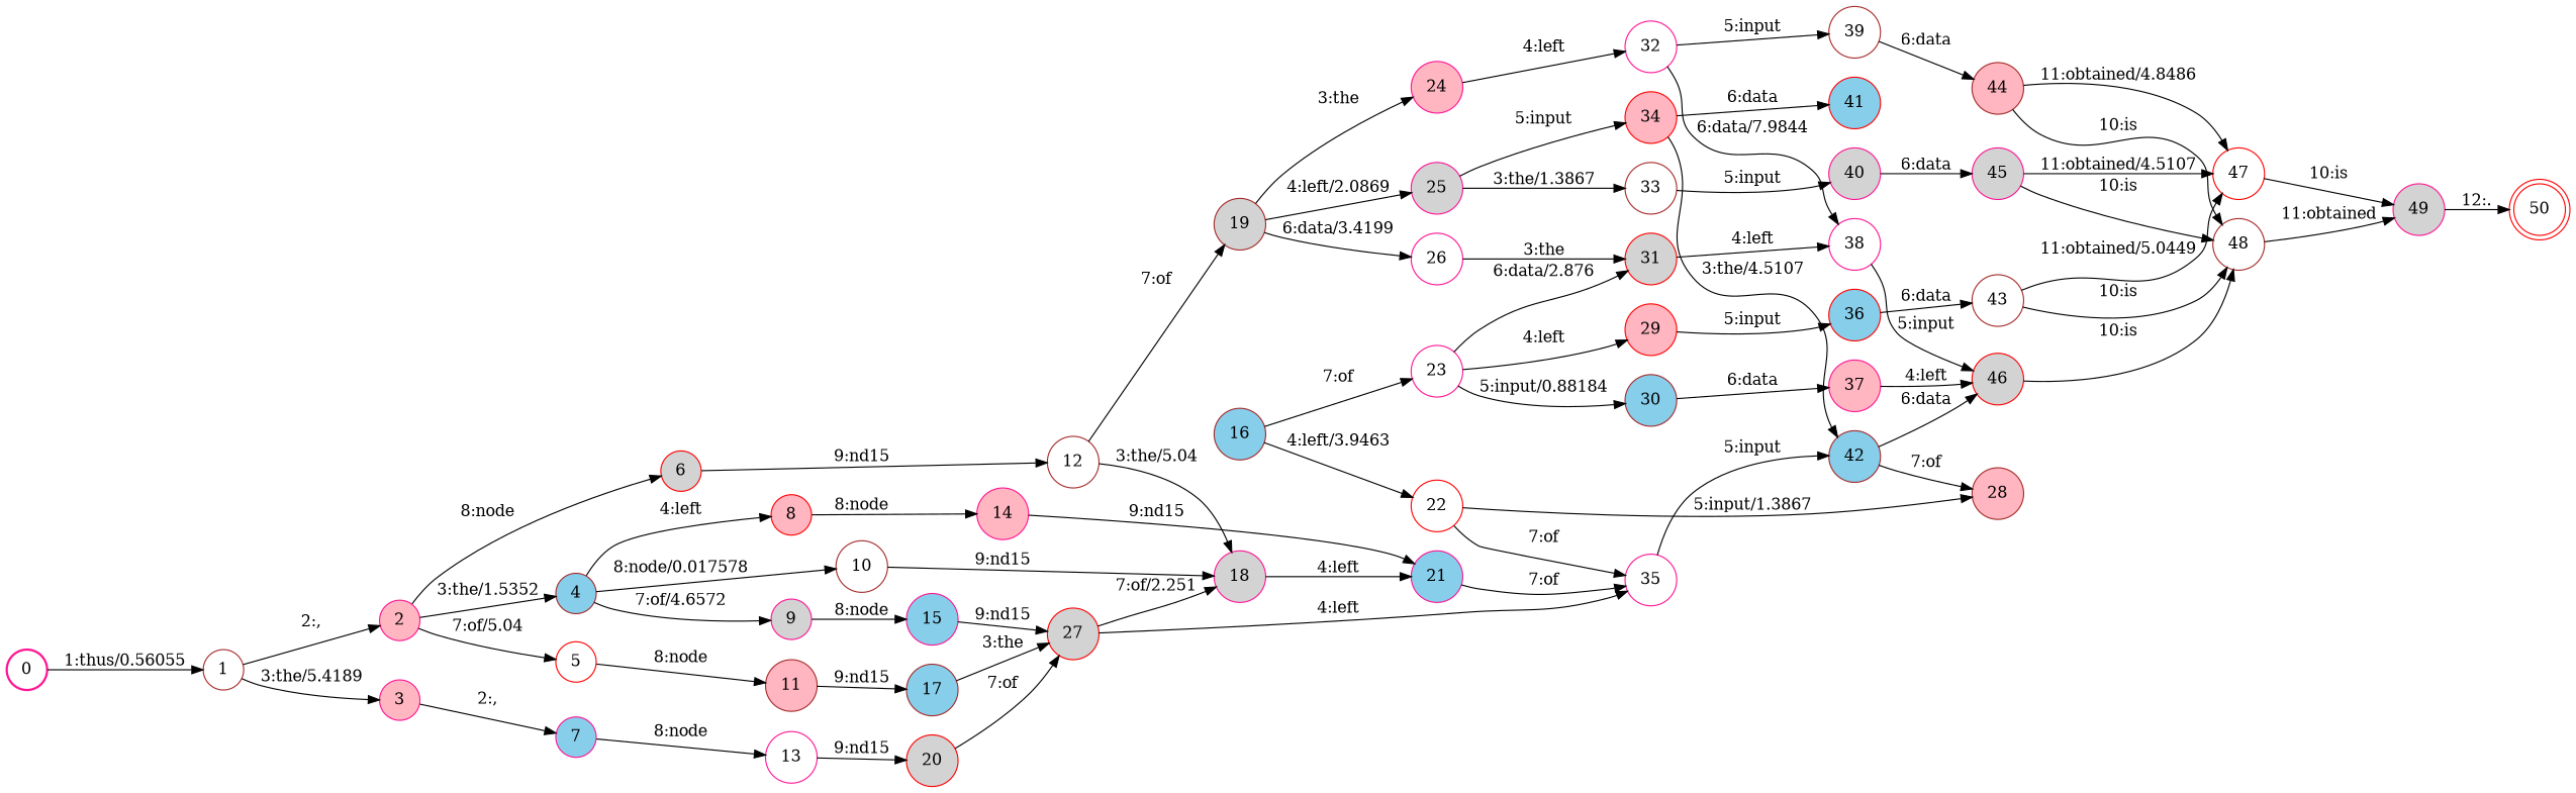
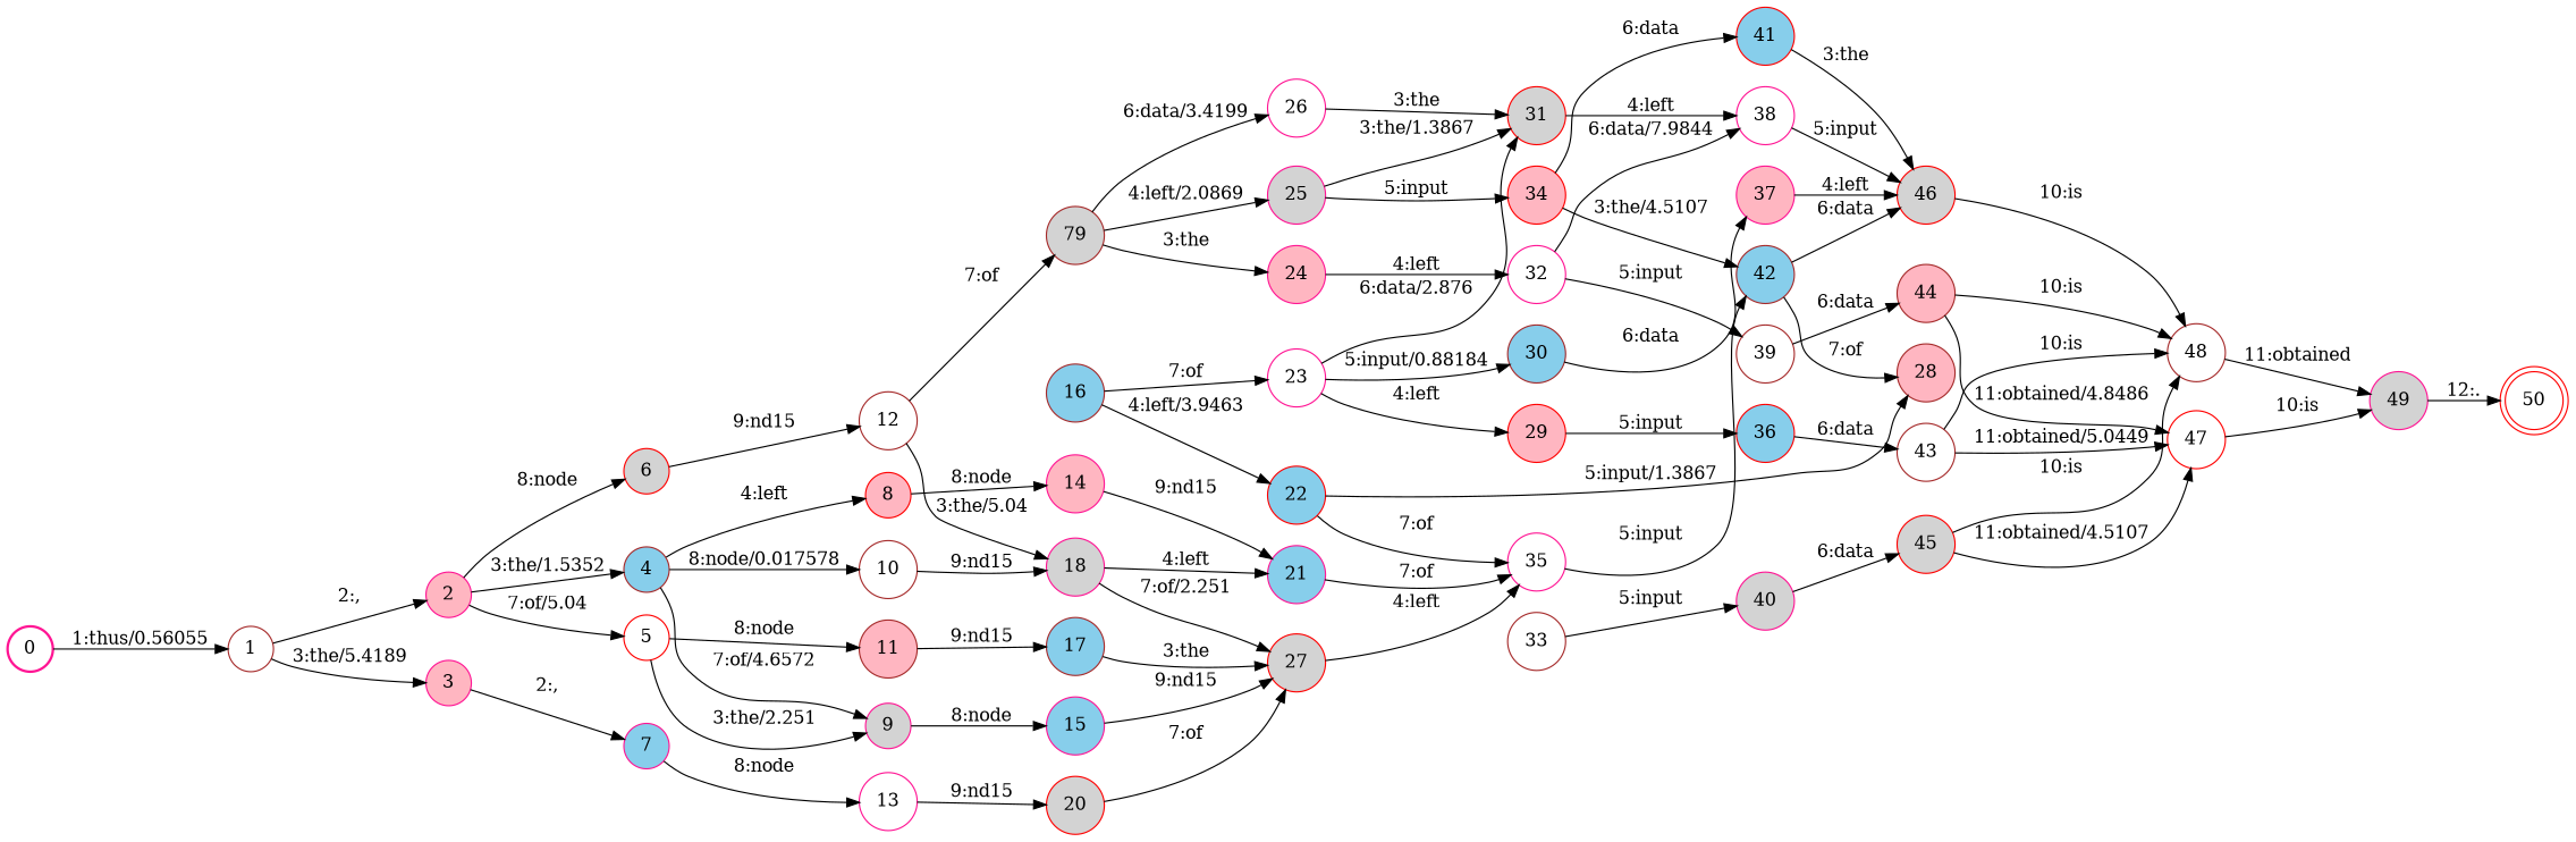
  digraph {
    nodesep=0.25
    rankdir=LR
    ranksep=0.4
    node [color=deeppink fillcolor=white fontsize=14 shape=circle style="solid,filled"]
    edge [fontsize=14]
    n1 [label=0 style="bold,filled"]
    n2 [color=brown label=1]
    n3 [fillcolor=lightpink label=2]
    n4 [fillcolor=lightpink label=3]
    n5 [color=brown fillcolor=skyblue label=4]
    n6 [color=red label=5]
    n7 [color=red fillcolor=lightgrey label=6]
    n8 [fillcolor=skyblue label=7]
    n9 [color=red fillcolor=lightpink label=8]
    n10 [fillcolor=lightgrey label=9]
    n11 [color=brown label=10]
    n12 [color=brown fillcolor=lightpink label=11]
    n13 [color=brown label=12]
    n14 [label=13]
    n15 [fillcolor=lightpink label=14]
    n16 [fillcolor=skyblue label=15]
    n17 [fillcolor=lightgrey label=18]
    n18 [color=brown fillcolor=skyblue label=17]
-   n19 [color=brown fillcolor=lightgrey label=19]
+   n19 [color=brown fillcolor=lightgrey label=79]
    n20 [color=red fillcolor=lightgrey label=20]
    n21 [fillcolor=skyblue label=21]
    n22 [color=red fillcolor=lightgrey label=27]
    n23 [color=brown fillcolor=skyblue label=16]
-   n24 [color=red label=22]
+   n24 [color=red fillcolor=skyblue label=22]
    n25 [label=23]
    n26 [fillcolor=lightpink label=24]
    n27 [fillcolor=lightgrey label=25]
    n28 [label=26]
    n29 [label=35]
    n30 [color=brown fillcolor=lightpink label=28]
    n31 [color=red fillcolor=lightpink label=29]
    n32 [color=brown fillcolor=skyblue label=30]
    n33 [color=red fillcolor=lightgrey label=31]
    n34 [label=32]
    n35 [color=brown label=33]
    n36 [color=red fillcolor=lightpink label=34]
    n37 [color=brown fillcolor=skyblue label=42]
    n38 [color=red fillcolor=skyblue label=36]
    n39 [fillcolor=lightpink label=37]
    n40 [label=38]
    n41 [color=brown label=39]
    n42 [fillcolor=lightgrey label=40]
    n43 [color=red fillcolor=skyblue label=41]
    n44 [color=red fillcolor=lightgrey label=46]
    n45 [color=brown label=43]
    n46 [color=brown fillcolor=lightpink label=44]
-   n47 [fillcolor=lightgrey label=45]
+   n47 [color=red fillcolor=lightgrey label=45]
    n48 [color=brown label=48]
    n49 [color=red label=47]
    n50 [fillcolor=lightgrey label=49]
    n51 [color=red label=50 shape=doublecircle]
    n1 -> n2 [label="1:thus/0.56055"]
    n2 -> n3 [label="2:,"]
    n2 -> n4 [label="3:the/5.4189"]
    n3 -> n5 [label="3:the/1.5352"]
    n3 -> n6 [label="7:of/5.04"]
    n3 -> n7 [label="8:node"]
    n4 -> n8 [label="2:,"]
    n5 -> n9 [label="4:left"]
    n5 -> n10 [label="7:of/4.6572"]
    n5 -> n11 [label="8:node/0.017578"]
+   n6 -> n10 [label="3:the/2.251"]
    n6 -> n12 [label="8:node"]
    n7 -> n13 [label="9:nd15"]
    n8 -> n14 [label="8:node"]
    n9 -> n15 [label="8:node"]
    n10 -> n16 [label="8:node"]
    n11 -> n17 [label="9:nd15"]
    n12 -> n18 [label="9:nd15"]
    n13 -> n17 [label="3:the/5.04"]
    n13 -> n19 [label="7:of"]
    n14 -> n20 [label="9:nd15"]
    n15 -> n21 [label="9:nd15"]
    n16 -> n22 [label="9:nd15"]
    n17 -> n21 [label="4:left"]
-   n22 -> n17 [label="7:of/2.251"]
+   n17 -> n22 [label="7:of/2.251"]
    n18 -> n22 [label="3:the"]
    n19 -> n26 [label="3:the"]
    n19 -> n27 [label="4:left/2.0869"]
    n19 -> n28 [label="6:data/3.4199"]
    n20 -> n22 [label="7:of"]
    n21 -> n29 [label="7:of"]
    n22 -> n29 [label="4:left"]
    n23 -> n24 [label="4:left/3.9463"]
    n23 -> n25 [label="7:of"]
    n24 -> n29 [label="7:of"]
    n24 -> n30 [label="5:input/1.3867"]
    n25 -> n31 [label="4:left"]
    n25 -> n32 [label="5:input/0.88184"]
    n25 -> n33 [label="6:data/2.876"]
    n26 -> n34 [label="4:left"]
-   n27 -> n35 [label="3:the/1.3867"]
+   n27 -> n33 [label="3:the/1.3867"]
    n27 -> n36 [label="5:input"]
    n28 -> n33 [label="3:the"]
    n29 -> n37 [label="5:input"]
    n31 -> n38 [label="5:input"]
    n32 -> n39 [label="6:data"]
    n33 -> n40 [label="4:left"]
    n34 -> n40 [label="6:data/7.9844"]
    n34 -> n41 [label="5:input"]
    n35 -> n42 [label="5:input"]
    n36 -> n37 [label="3:the/4.5107"]
    n36 -> n43 [label="6:data"]
    n37 -> n30 [label="7:of"]
    n37 -> n44 [label="6:data"]
    n38 -> n45 [label="6:data"]
    n39 -> n44 [label="4:left"]
    n40 -> n44 [label="5:input"]
    n41 -> n46 [label="6:data"]
    n42 -> n47 [label="6:data"]
+   n43 -> n44 [label="3:the"]
    n44 -> n48 [label="10:is"]
    n45 -> n48 [label="10:is"]
    n45 -> n49 [label="11:obtained/5.0449"]
    n46 -> n48 [label="10:is"]
    n46 -> n49 [label="11:obtained/4.8486"]
    n47 -> n48 [label="10:is"]
    n47 -> n49 [label="11:obtained/4.5107"]
    n48 -> n50 [label="11:obtained"]
    n49 -> n50 [label="10:is"]
    n50 -> n51 [label="12:."]
  }
